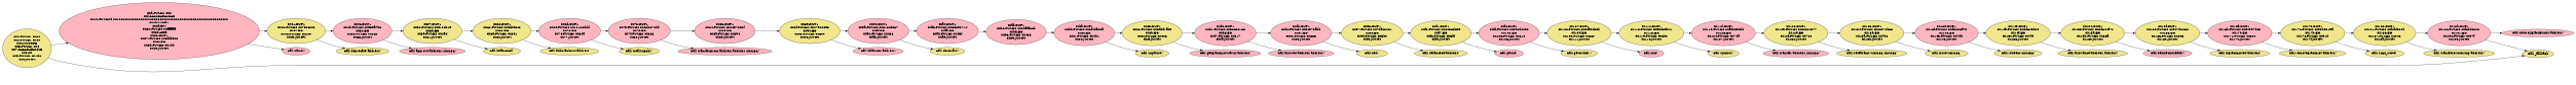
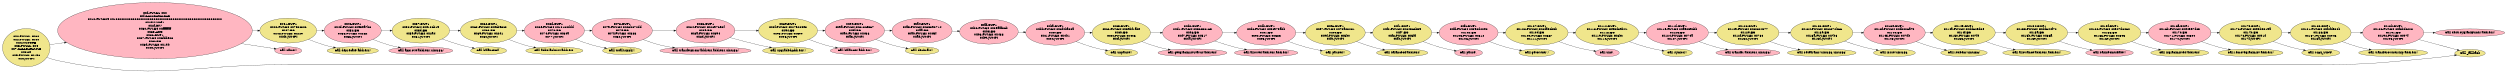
  digraph {
    rankdir=LR
    node [fillcolor=khaki style=filled]
    n1 [label="0x0:PUSH1 0x60\n0x2:PUSH1 0x40\n0x4:MSTORE\n0x5:PUSH1 0x4\n0x7:CALLDATASIZE\n0x8:LT\n0x9:PUSH2 0x196\n0xc:JUMPI"]
    n2 [fillcolor=lightpink label="0xd:PUSH1 0x0\n0xf:CALLDATALOAD\n0x10:PUSH29 0x100000000000000000000000000000000000000000000000000000000\n0x2e:SWAP1\n0x2f:DIV\n0x30:PUSH4 0xffffffff\n0x35:AND\n0x36:DUP1\n0x37:PUSH4 0x6fdde03\n0x3c:EQ\n0x3d:PUSH2 0x19b\n0x40:JUMPI"]
    n3 [label="Call _fallback"]
    n4 [label="0x41:DUP1\n0x42:PUSH4 0x753c30c\n0x47:EQ\n0x48:PUSH2 0x229\n0x4b:JUMPI"]
    n5 [fillcolor=lightpink label="Call name()"]
    n6 [fillcolor=lightpink label="0x4c:DUP1\n0x4d:PUSH4 0x95ea7b3\n0x52:EQ\n0x53:PUSH2 0x262\n0x56:JUMPI"]
    n7 [label="Call deprecate(address)"]
    n8 [label="0x57:DUP1\n0x58:PUSH4 0xe136b19\n0x5d:EQ\n0x5e:PUSH2 0x2a4\n0x61:JUMPI"]
    n9 [fillcolor=lightpink label="Call approve(address,uint256)"]
    n10 [label="0x62:DUP1\n0x63:PUSH4 0xecb93c0\n0x68:EQ\n0x69:PUSH2 0x2d1\n0x6c:JUMPI"]
    n11 [label="Call balanceOf()"]
    n12 [fillcolor=lightpink label="0x6d:DUP1\n0x6e:PUSH4 0x18160ddd\n0x73:EQ\n0x74:PUSH2 0x30a\n0x77:JUMPI"]
    n13 [label="Call addBlackList(address)"]
    n14 [fillcolor=lightpink label="0x78:DUP1\n0x79:PUSH4 0x23b872dd\n0x7e:EQ\n0x7f:PUSH2 0x333\n0x82:JUMPI"]
    n15 [label="Call totalSupply()"]
    n16 [fillcolor=lightpink label="0x83:DUP1\n0x84:PUSH4 0x26976e3f\n0x89:EQ\n0x8a:PUSH2 0x394\n0x8d:JUMPI"]
    n17 [fillcolor=lightpink label="Call transferFrom(address,address,uint256)"]
    n18 [label="0x8e:DUP1\n0x8f:PUSH4 0x27e235e3\n0x94:EQ\n0x95:PUSH2 0x3e9\n0x98:JUMPI"]
+   n19 [label="Call upgradedAddress()"]
    n20 [fillcolor=lightpink label="0x99:DUP1\n0x9a:PUSH4 0x313ce567\n0x9f:EQ\n0xa0:PUSH2 0x436\n0xa3:JUMPI"]
    n21 [fillcolor=lightpink label="Call balances(address)"]
    n22 [fillcolor=lightpink label="0xa4:DUP1\n0xa5:PUSH4 0x35390714\n0xaa:EQ\n0xab:PUSH2 0x45f\n0xae:JUMPI"]
    n23 [label="Call decimals()"]
    n24 [fillcolor=lightpink label="0xaf:DUP1\n0xb0:PUSH4 0x3eaaf86b\n0xb5:EQ\n0xb6:PUSH2 0x488\n0xb9:JUMPI"]
    n25 [fillcolor=lightpink label="0xba:DUP1\n0xbb:PUSH4 0x3f4ba83a\n0xc0:EQ\n0xc1:PUSH2 0x4b1\n0xc4:JUMPI"]
    n26 [label="0xc5:DUP1\n0xc6:PUSH4 0x59bf1abe\n0xcb:EQ\n0xcc:PUSH2 0x4c6\n0xcf:JUMPI"]
    n27 [label="Call unpause()"]
    n28 [fillcolor=lightpink label="0xd0:DUP1\n0xd1:PUSH4 0x5c658165\n0xd6:EQ\n0xd7:PUSH2 0x517\n0xda:JUMPI"]
    n29 [fillcolor=lightpink label="Call getBlackListStatus(address)"]
    n30 [fillcolor=lightpink label="0xdb:DUP1\n0xdc:PUSH4 0x5c975abb\n0xe1:EQ\n0xe2:PUSH2 0x583\n0xe5:JUMPI"]
    n31 [fillcolor=lightpink label="Call allowed(address,address)"]
    n32 [label="0xe6:DUP1\n0xe7:PUSH4 0x70a08231\n0xec:EQ\n0xed:PUSH2 0x5b0\n0xf0:JUMPI"]
-   n33 [label="Call xed()"]
+   n33 [label="Call paused()"]
    n34 [label="0xf1:DUP1\n0xf2:PUSH4 0x8456cb59\n0xf7:EQ\n0xf8:PUSH2 0x5fd\n0xfb:JUMPI"]
    n35 [label="Call balanceOf(address)"]
    n36 [fillcolor=lightpink label="0xfc:DUP1\n0xfd:PUSH4 0x893d20e8\n0x102:EQ\n0x103:PUSH2 0x612\n0x106:JUMPI"]
    n37 [fillcolor=lightpink label="Call pause()"]
    n38 [label="0x107:DUP1\n0x108:PUSH4 0x8da5cb5b\n0x10d:EQ\n0x10e:PUSH2 0x667\n0x111:JUMPI"]
    n39 [label="Call getOwner()"]
    n40 [label="0x112:DUP1\n0x113:PUSH4 0x95d89b41\n0x118:EQ\n0x119:PUSH2 0x6bc\n0x11c:JUMPI"]
    n41 [fillcolor=lightpink label="Call uint()"]
    n42 [fillcolor=lightpink label="0x11d:DUP1\n0x11e:PUSH4 0xa9059cbb\n0x123:EQ\n0x124:PUSH2 0x74a\n0x127:JUMPI"]
    n43 [label="Call symbol()"]
    n44 [label="0x128:DUP1\n0x129:PUSH4 0xc0324c77\n0x12e:EQ\n0x12f:PUSH2 0x78c\n0x132:JUMPI"]
    n45 [fillcolor=lightpink label="Call transfer(address,uint256)"]
    n46 [label="0x133:DUP1\n0x134:PUSH4 0xcc872b66\n0x139:EQ\n0x13a:PUSH2 0x7b8\n0x13d:JUMPI"]
    n47 [label="Call setParams(uint256,uint256)"]
    n48 [fillcolor=lightpink label="0x13e:DUP1\n0x13f:PUSH4 0xdb006a75\n0x144:EQ\n0x145:PUSH2 0x7db\n0x148:JUMPI"]
    n49 [label="Call issue(uint256)"]
    n50 [label="0x149:DUP1\n0x14a:PUSH4 0xdd62ed3e\n0x14f:EQ\n0x150:PUSH2 0x7fe\n0x153:JUMPI"]
    n51 [label="Call redeem(uint256)"]
    n52 [label="0x154:DUP1\n0x155:PUSH4 0xdd644f72\n0x15a:EQ\n0x15b:PUSH2 0x86a\n0x15e:JUMPI"]
    n53 [label="Call allowance(address,address)"]
    n54 [label="0x15f:DUP1\n0x160:PUSH4 0xe47d6060\n0x165:EQ\n0x166:PUSH2 0x893\n0x169:JUMPI"]
    n55 [fillcolor=lightpink label="Call basisPointsRate()"]
    n56 [fillcolor=lightpink label="0x16a:DUP1\n0x16b:PUSH4 0xe4997dc5\n0x170:EQ\n0x171:PUSH2 0x8e4\n0x174:JUMPI"]
    n57 [label="Call isBlackListed(address)"]
    n58 [label="0x175:DUP1\n0x176:PUSH4 0xe5b5019a\n0x17b:EQ\n0x17c:PUSH2 0x91d\n0x17f:JUMPI"]
    n59 [label="Call removeBlackList(address)"]
    n60 [label="0x180:DUP1\n0x181:PUSH4 0xf2fde38b\n0x186:EQ\n0x187:PUSH2 0x946\n0x18a:JUMPI"]
    n61 [label="Call MAX_UINT()"]
    n62 [fillcolor=lightpink label="0x18b:DUP1\n0x18c:PUSH4 0xf3bdc228\n0x191:EQ\n0x192:PUSH2 0x97f\n0x195:JUMPI"]
    n63 [label="Call transferOwnership(address)"]
    n64 [fillcolor=lightpink label="Call destroyBlackFunds(address)"]
    n1 -> n2
    n1 -> n3
    n2 -> n4
    n2 -> n5
    n4 -> n6
    n4 -> n7
    n6 -> n8
    n6 -> n9
    n8 -> n10
    n8 -> n11
    n10 -> n12
    n10 -> n13
    n12 -> n14
    n12 -> n15
    n14 -> n16
    n14 -> n17
    n16 -> n18
+   n16 -> n19
    n18 -> n20
    n18 -> n21
    n20 -> n22
    n20 -> n23
    n22 -> n24
    n24 -> n25
    n25 -> n26
    n25 -> n27
    n26 -> n28
    n26 -> n29
    n28 -> n30
    n28 -> n31
    n30 -> n32
    n30 -> n33
    n32 -> n34
    n32 -> n35
    n34 -> n36
    n34 -> n37
    n36 -> n38
    n36 -> n39
    n38 -> n40
    n38 -> n41
    n40 -> n42
    n40 -> n43
    n42 -> n44
    n42 -> n45
    n44 -> n46
    n44 -> n47
    n46 -> n48
    n46 -> n49
    n48 -> n50
    n48 -> n51
    n50 -> n52
    n50 -> n53
    n52 -> n54
    n52 -> n55
    n54 -> n56
    n54 -> n57
    n56 -> n58
    n56 -> n59
    n58 -> n60
    n58 -> n61
    n60 -> n62
    n60 -> n63
    n62 -> n3
    n62 -> n64
  }
